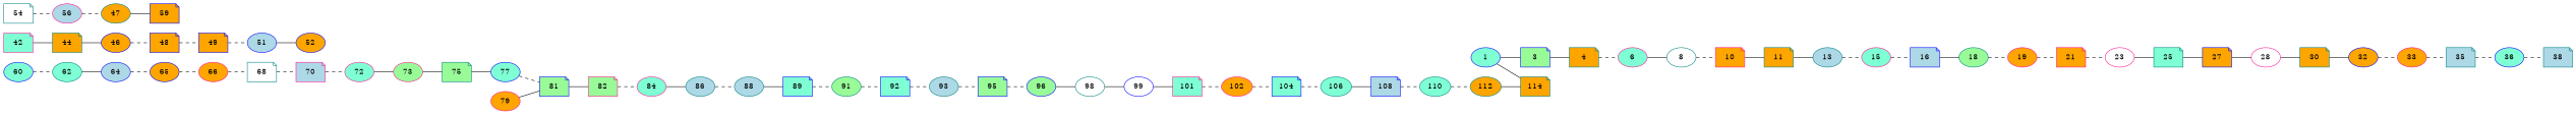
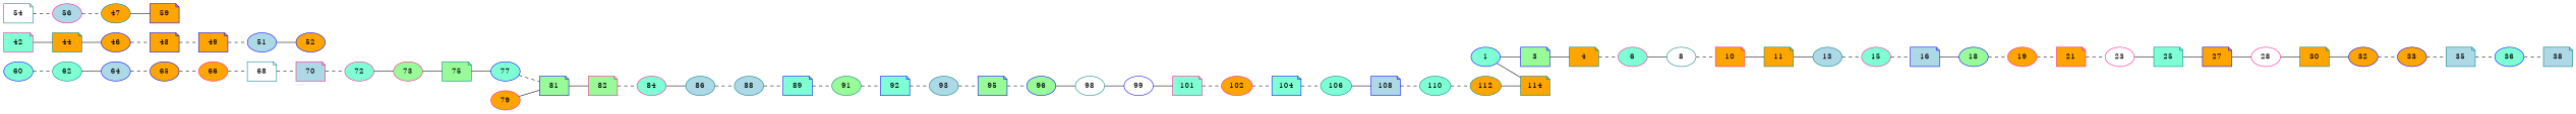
  graph {
    rankdir=LR
    node [color=blue fillcolor=orange shape=ellipse style=filled]
    edge [style=dashed]
    1 [fillcolor=aquamarine super="+2"]
    3 [fillcolor=palegreen shape=note]
    114 [color=teal shape=note]
    4 [color=teal shape=note super="+5"]
    6 [color=deeppink fillcolor=aquamarine super="+7"]
    8 [color=teal fillcolor=white super="+9"]
    10 [color=deeppink shape=note]
    11 [color=teal shape=note super="+12"]
    13 [color=teal fillcolor=lightblue super="+14"]
    15 [color=deeppink fillcolor=aquamarine]
    16 [fillcolor=lightblue shape=note super="+17"]
-   18 [color=teal fillcolor=palegreen]
+   18 [fillcolor=palegreen]
    19 [color=deeppink super="+20"]
    21 [color=deeppink shape=note super="+22"]
    23 [color=deeppink fillcolor=white super="+24"]
    25 [color=teal fillcolor=aquamarine shape=note super="+26"]
    27 [shape=note]
    28 [color=deeppink fillcolor=white super="+29"]
    30 [color=teal shape=note super="+31"]
    32
-   33 [color=deeppink super="+34"]
+   33 [super="+34"]
    35 [color=teal fillcolor=lightblue shape=note]
    36 [fillcolor=aquamarine super="+37"]
    38 [color=teal fillcolor=lightblue shape=note super="+39"]
    42 [color=deeppink fillcolor=aquamarine shape=note super="+43"]
    44 [color=teal shape=note super="+45"]
    46 [super="+47"]
    48 [shape=note]
    49 [shape=note super="+50"]
    51 [fillcolor=lightblue]
    52 [super="+53"]
    54 [color=teal fillcolor=white shape=note super="+55"]
    56 [color=deeppink fillcolor=lightblue]
    n34 [color=teal label=47 super="+58"]
    59 [shape=note]
    60 [fillcolor=aquamarine super="+61"]
    62 [color=teal fillcolor=aquamarine super="+63"]
    64 [fillcolor=lightblue]
    65
    66 [color=deeppink super="+67"]
    68 [color=teal fillcolor=white shape=note super="+69"]
    70 [color=deeppink fillcolor=lightblue shape=note super="+71"]
    72 [color=deeppink fillcolor=aquamarine]
    73 [color=deeppink fillcolor=palegreen super="+74"]
    75 [color=teal fillcolor=palegreen shape=note super="+76"]
    77 [fillcolor=aquamarine super="+78"]
    81 [fillcolor=palegreen shape=note]
    79 [color=deeppink super="+80"]
    82 [color=deeppink fillcolor=palegreen shape=note super="+83"]
    84 [color=deeppink fillcolor=aquamarine super="+85"]
    86 [color=teal fillcolor=lightblue super="+87"]
    88 [color=teal fillcolor=lightblue]
    89 [fillcolor=aquamarine shape=note super="+90"]
    91 [color=teal fillcolor=palegreen]
    92 [fillcolor=aquamarine shape=note]
    93 [color=teal fillcolor=lightblue super="+94"]
    95 [fillcolor=palegreen shape=note]
    96 [fillcolor=palegreen super="+97"]
    98 [color=teal fillcolor=white]
    99 [fillcolor=white super="+100"]
    101 [color=deeppink fillcolor=aquamarine shape=note]
    102 [color=deeppink super="+103"]
    104 [fillcolor=aquamarine shape=note super="+105"]
    106 [color=teal fillcolor=aquamarine super="+107"]
    108 [fillcolor=lightblue shape=note super="+109"]
    110 [color=teal fillcolor=aquamarine super="+111"]
    112 [color=teal super="+113"]
    1 -- 3 [style=solid]
    1 -- 114 [style=solid]
    3 -- 4 [style=solid]
    4 -- 6
    6 -- 8 [style=solid]
    8 -- 10
    10 -- 11 [style=solid]
    11 -- 13 [style=solid]
    13 -- 15
    15 -- 16
    16 -- 18 [style=solid]
    18 -- 19
    19 -- 21
    21 -- 23
    23 -- 25 [style=solid]
    25 -- 27 [style=solid]
    27 -- 28 [style=solid]
    28 -- 30 [style=solid]
    30 -- 32 [style=solid]
    32 -- 33
    33 -- 35
    35 -- 36
    36 -- 38
    42 -- 44 [style=solid]
    44 -- 46 [style=solid]
    46 -- 48
    48 -- 49
    49 -- 51
    51 -- 52 [style=solid]
    54 -- 56
    56 -- n34
    n34 -- 59 [style=solid]
    60 -- 62
    62 -- 64 [style=solid]
    64 -- 65
    65 -- 66
    66 -- 68
    68 -- 70
    70 -- 72
    72 -- 73 [style=solid]
    73 -- 75 [style=solid]
    75 -- 77 [style=solid]
    77 -- 81
    81 -- 82 [style=solid]
    79 -- 81 [style=solid]
    82 -- 84
    84 -- 86 [style=solid]
    86 -- 88
-   88 -- 89 [style=solid]
+   88 -- 89
    89 -- 91
    91 -- 92
    92 -- 93
    93 -- 95
    95 -- 96
    96 -- 98 [style=solid]
    98 -- 99 [style=solid]
    99 -- 101 [style=solid]
    101 -- 102
    102 -- 104
    104 -- 106
    106 -- 108 [style=solid]
    108 -- 110
    110 -- 112
    112 -- 114 [style=solid]
  }
